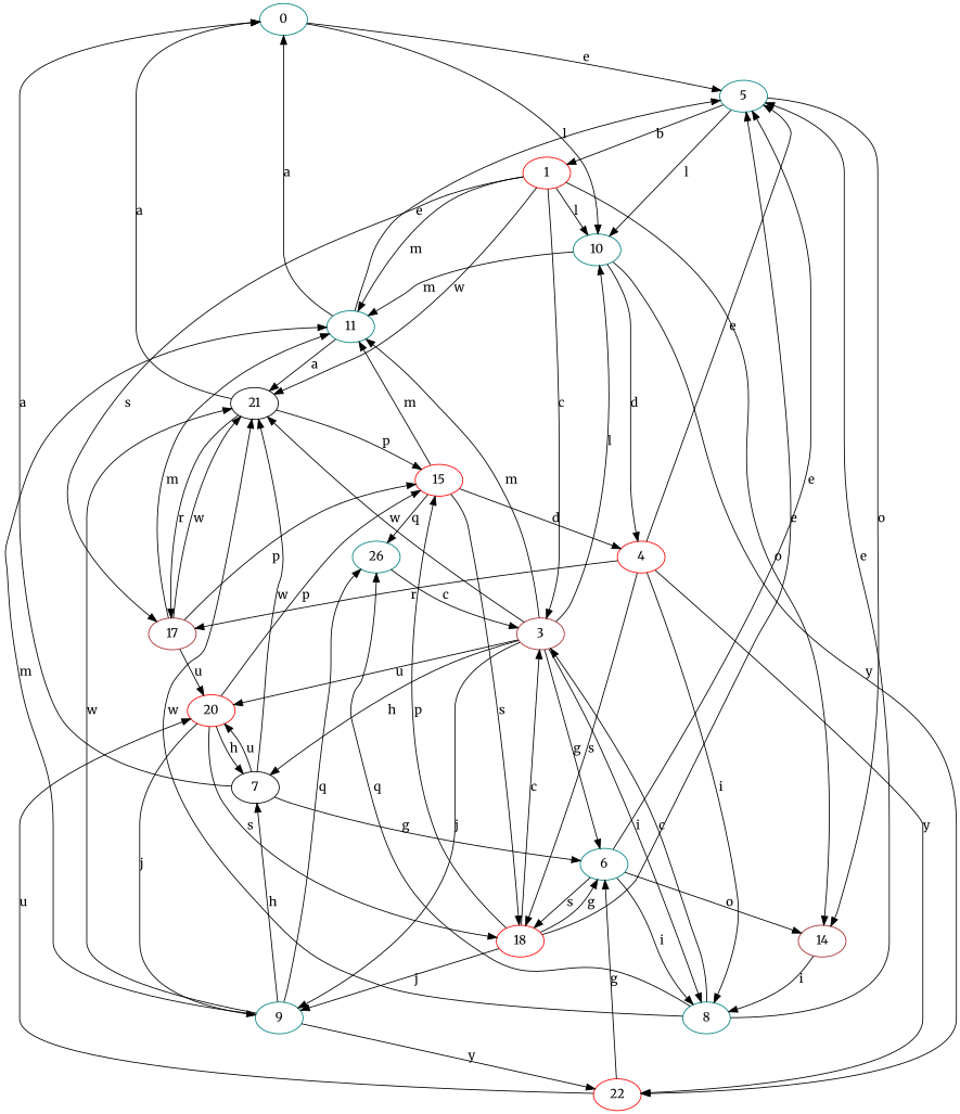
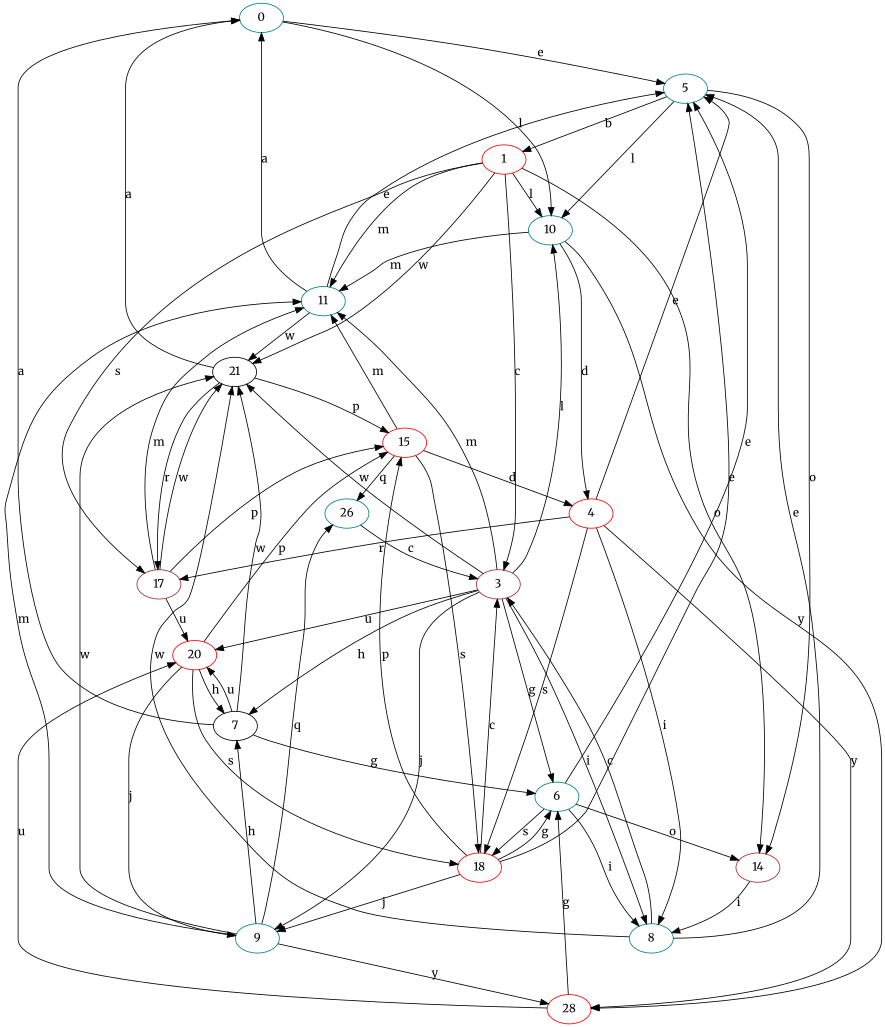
  strict digraph {
    fontname=Merriweather
    node [color=teal fontname=Merriweather]
    edge [fontname=Merriweather]
    0
    5
    10
    1 [color=red]
    14 [color=brown]
    11
    4 [color=red]
-   22 [color=red]
+   22 [color=red label=28]
    3 [color=brown]
    17 [color=brown]
    21 [color=black]
    7 [color=black]
    6
    8
    9
    20 [color=red]
    15 [color=red]
    18 [color=red]
    n19 [label=26]
    0 -> 5 [label=e]
    0 -> 10 [label=l]
    5 -> 10 [label=l]
    5 -> 1 [label=b]
    5 -> 14 [label=o]
    10 -> 11 [label=m]
    10 -> 4 [label=d]
    10 -> 22 [label=y]
    1 -> 10 [label=l]
    1 -> 14 [label=o]
    1 -> 11 [label=m]
    1 -> 3 [label=c]
    1 -> 17 [label=s]
    1 -> 21 [label=w]
    14 -> 8 [label=i]
    11 -> 0 [label=a]
    11 -> 5 [label=e]
-   11 -> 21 [label=a]
+   11 -> 21 [label=w]
    4 -> 5 [label=e]
    4 -> 22 [label=y]
    4 -> 17 [label=r]
    4 -> 8 [label=i]
    4 -> 18 [label=s]
    22 -> 6 [label=g]
    22 -> 20 [label=u]
    3 -> 10 [label=l]
    3 -> 11 [label=m]
    3 -> 21 [label=w]
    3 -> 7 [label=h]
    3 -> 6 [label=g]
    3 -> 8 [label=i]
    3 -> 9 [label=j]
    3 -> 20 [label=u]
    17 -> 11 [label=m]
    17 -> 21 [label=w]
    17 -> 20 [label=u]
    17 -> 15 [label=p]
    21 -> 0 [label=a]
    21 -> 17 [label=r]
    21 -> 15 [label=p]
    7 -> 0 [label=a]
    7 -> 21 [label=w]
    7 -> 6 [label=g]
    7 -> 20 [label=u]
    6 -> 5 [label=e]
    6 -> 14 [label=o]
    6 -> 8 [label=i]
    6 -> 18 [label=s]
    8 -> 5 [label=e]
    8 -> 3 [label=c]
    8 -> 21 [label=w]
-   8 -> n19 [label=q]
    9 -> 11 [label=m]
    9 -> 22 [label=y]
    9 -> 21 [label=w]
    9 -> 7 [label=h]
    9 -> n19 [label=q]
    20 -> 7 [label=h]
    20 -> 9 [label=j]
    20 -> 15 [label=p]
    20 -> 18 [label=s]
    15 -> 11 [label=m]
    15 -> 4 [label=d]
    15 -> 18 [label=s]
    15 -> n19 [label=q]
    18 -> 5 [label=e]
    18 -> 3 [label=c]
    18 -> 6 [label=g]
    18 -> 9 [label=j]
    18 -> 15 [label=p]
    n19 -> 3 [label=c]
  }
